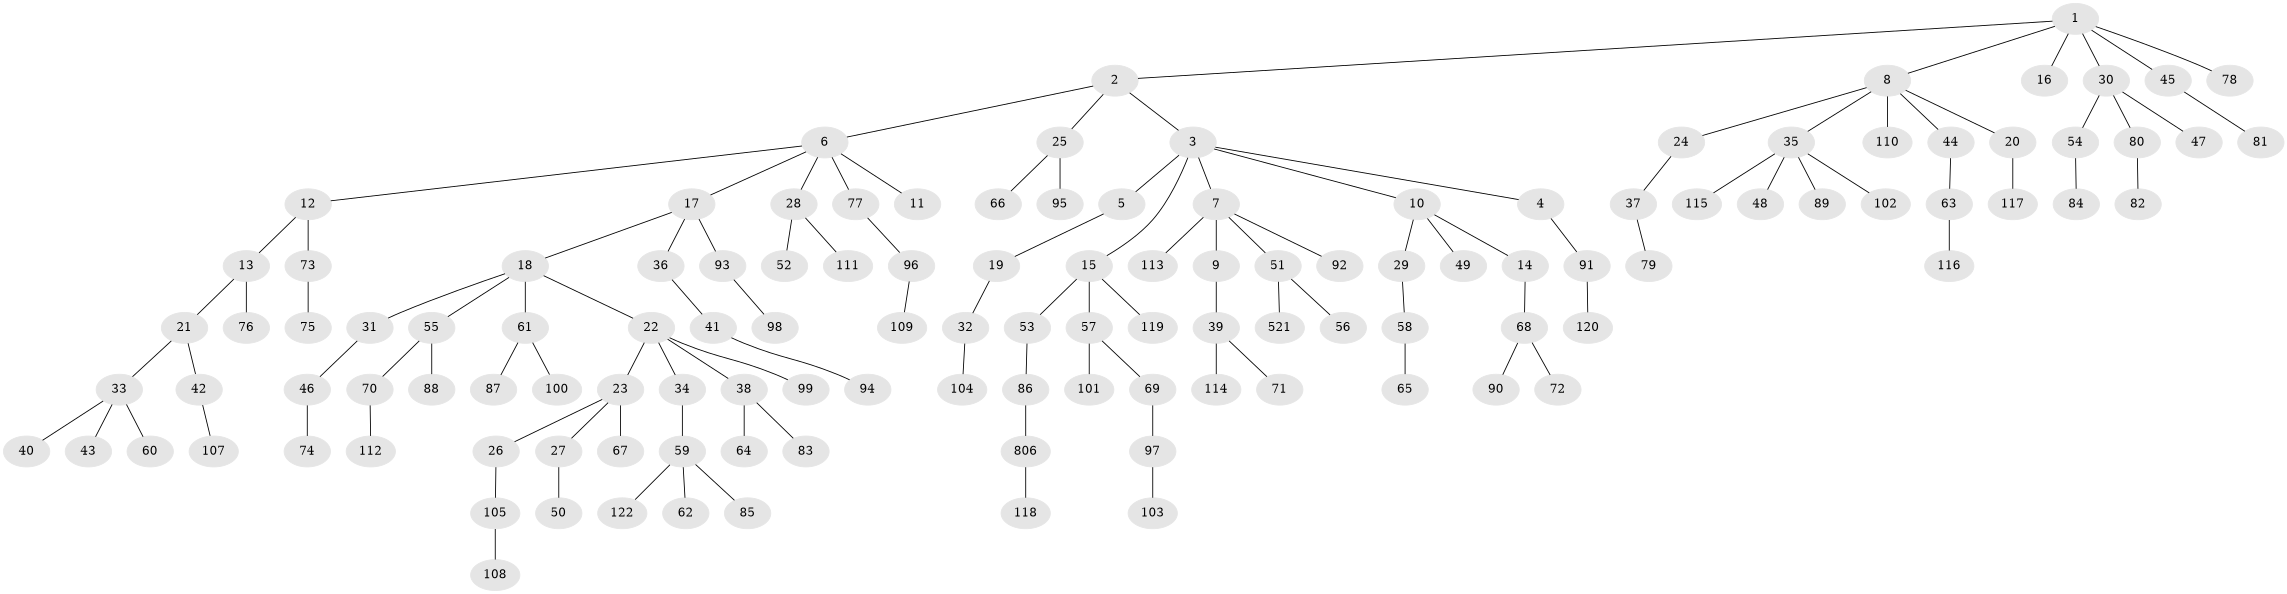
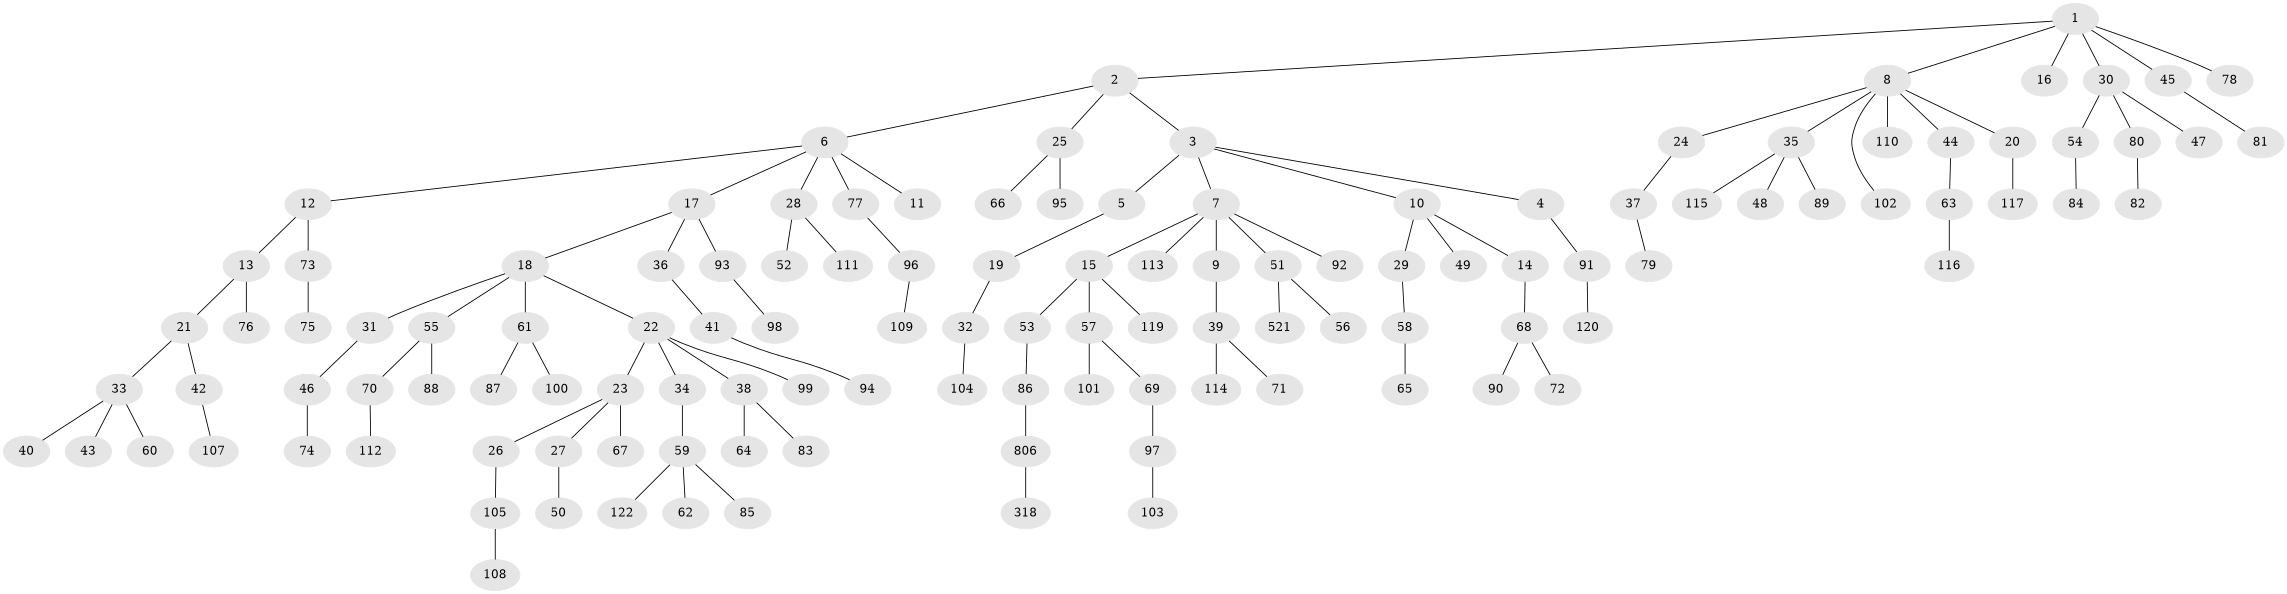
  graph {
    node [color=gray90 style=filled]
    1
    2
    8
    16
    30
    45
    78
    3
    6
    25
    20
    24
    35
    44
    110
    47
    54
    80
    81
    4
    5
    7
    10
    11
    12
    17
    28
    77
    66
    95
    91
    19
    9
    15
    51
    92
    113
    14
    29
    49
    120
    32
    13
    73
    93
    18
    36
    52
    111
    96
    98
    39
    53
    57
    119
    56
    n57 [label=521]
    117
    37
    48
    89
    102
    115
    63
    71
    114
    68
    58
    21
    76
    75
    33
    42
    72
    90
    86
    69
    101
    22
    31
    55
    61
    41
    23
    34
    38
    99
    46
    70
    88
    87
    100
    104
    40
    43
    60
    107
    26
    27
    67
    59
    64
    83
    105
    50
    79
    108
    65
    84
    82
    74
    62
    85
    122
    94
    116
    n117 [label=806]
    112
    97
    103
    109
-   118
+   118 [label=318]
    1 -- 2
    1 -- 8
    1 -- 16
    1 -- 30
    1 -- 45
    1 -- 78
    2 -- 3
    2 -- 6
    2 -- 25
    8 -- 20
    8 -- 24
    8 -- 35
    8 -- 44
    8 -- 110
    30 -- 47
    30 -- 54
    30 -- 80
    45 -- 81
    3 -- 4
    3 -- 5
    3 -- 7
    3 -- 10
    6 -- 11
    6 -- 12
    6 -- 17
    6 -- 28
    6 -- 77
    25 -- 66
    25 -- 95
    20 -- 117
    24 -- 37
    35 -- 48
    35 -- 89
-   35 -- 102
+   8 -- 102
    35 -- 115
    44 -- 63
    54 -- 84
    80 -- 82
    4 -- 91
    5 -- 19
    7 -- 9
-   3 -- 15
+   7 -- 15
    7 -- 51
    7 -- 92
    7 -- 113
    10 -- 14
    10 -- 29
    10 -- 49
    12 -- 13
    12 -- 73
    17 -- 93
    17 -- 18
    17 -- 36
    28 -- 52
    28 -- 111
    77 -- 96
    91 -- 120
    19 -- 32
    9 -- 39
    15 -- 53
    15 -- 57
    15 -- 119
    51 -- 56
    51 -- n57
    14 -- 68
    29 -- 58
    32 -- 104
    13 -- 21
    13 -- 76
    73 -- 75
    93 -- 98
    18 -- 22
    18 -- 31
    18 -- 55
    18 -- 61
    36 -- 41
    96 -- 109
    39 -- 71
    39 -- 114
    53 -- 86
    57 -- 69
    57 -- 101
    37 -- 79
    63 -- 116
    68 -- 72
    68 -- 90
    58 -- 65
    21 -- 33
    21 -- 42
    33 -- 40
    33 -- 43
    33 -- 60
    42 -- 107
    86 -- n117
    69 -- 97
    22 -- 23
    22 -- 34
    22 -- 38
    22 -- 99
    31 -- 46
    55 -- 70
    55 -- 88
    61 -- 87
    61 -- 100
    41 -- 94
    23 -- 26
    23 -- 27
    23 -- 67
    34 -- 59
    38 -- 64
    38 -- 83
    46 -- 74
    70 -- 112
    26 -- 105
    27 -- 50
    59 -- 62
    59 -- 85
    59 -- 122
    105 -- 108
    n117 -- 118
    97 -- 103
  }
